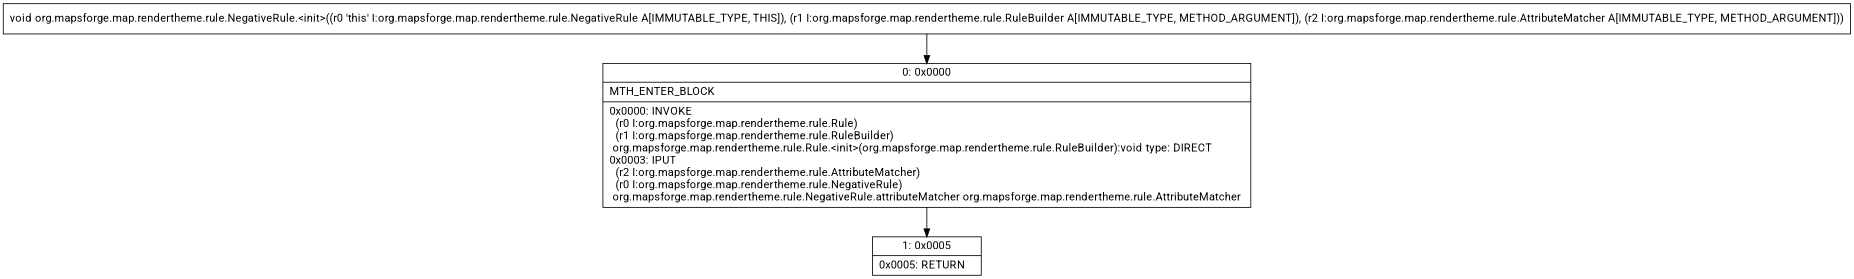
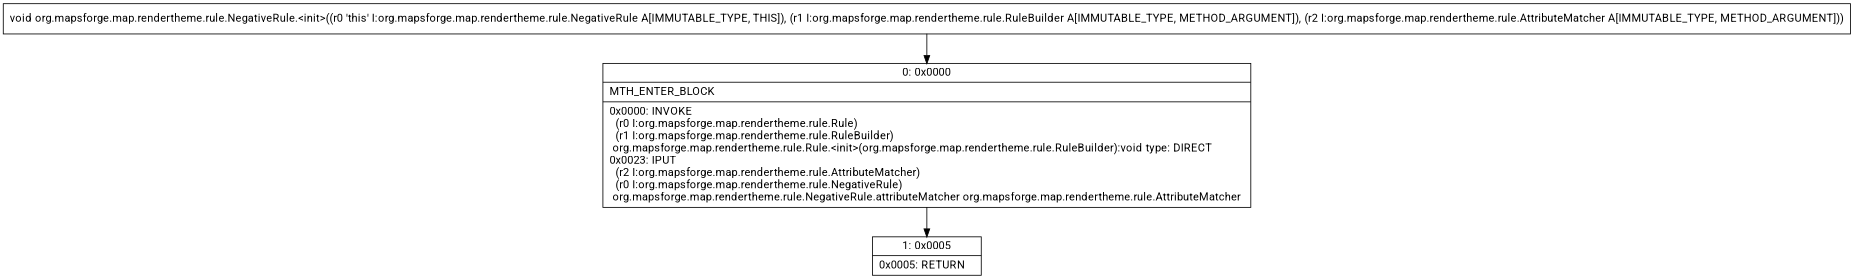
  digraph {
    fontname=Roboto
    node [shape=record fontname=Roboto]
    edge [fontname=Roboto]
-   n1 [label="{0\:\ 0x0000|MTH_ENTER_BLOCK\l|0x0000: INVOKE  \l  (r0 I:org.mapsforge.map.rendertheme.rule.Rule)\l  (r1 I:org.mapsforge.map.rendertheme.rule.RuleBuilder)\l org.mapsforge.map.rendertheme.rule.Rule.\<init\>(org.mapsforge.map.rendertheme.rule.RuleBuilder):void type: DIRECT \l0x0003: IPUT  \l  (r2 I:org.mapsforge.map.rendertheme.rule.AttributeMatcher)\l  (r0 I:org.mapsforge.map.rendertheme.rule.NegativeRule)\l org.mapsforge.map.rendertheme.rule.NegativeRule.attributeMatcher org.mapsforge.map.rendertheme.rule.AttributeMatcher \l}"]
+   n1 [label="{0\:\ 0x0000|MTH_ENTER_BLOCK\l|0x0000: INVOKE  \l  (r0 I:org.mapsforge.map.rendertheme.rule.Rule)\l  (r1 I:org.mapsforge.map.rendertheme.rule.RuleBuilder)\l org.mapsforge.map.rendertheme.rule.Rule.\<init\>(org.mapsforge.map.rendertheme.rule.RuleBuilder):void type: DIRECT \l0x0023: IPUT  \l  (r2 I:org.mapsforge.map.rendertheme.rule.AttributeMatcher)\l  (r0 I:org.mapsforge.map.rendertheme.rule.NegativeRule)\l org.mapsforge.map.rendertheme.rule.NegativeRule.attributeMatcher org.mapsforge.map.rendertheme.rule.AttributeMatcher \l}"]
    n2 [label="{1\:\ 0x0005|0x0005: RETURN   \l}"]
    n3 [label="{void org.mapsforge.map.rendertheme.rule.NegativeRule.\<init\>((r0 'this' I:org.mapsforge.map.rendertheme.rule.NegativeRule A[IMMUTABLE_TYPE, THIS]), (r1 I:org.mapsforge.map.rendertheme.rule.RuleBuilder A[IMMUTABLE_TYPE, METHOD_ARGUMENT]), (r2 I:org.mapsforge.map.rendertheme.rule.AttributeMatcher A[IMMUTABLE_TYPE, METHOD_ARGUMENT])) }"]
    n1 -> n2
    n3 -> n1
  }
